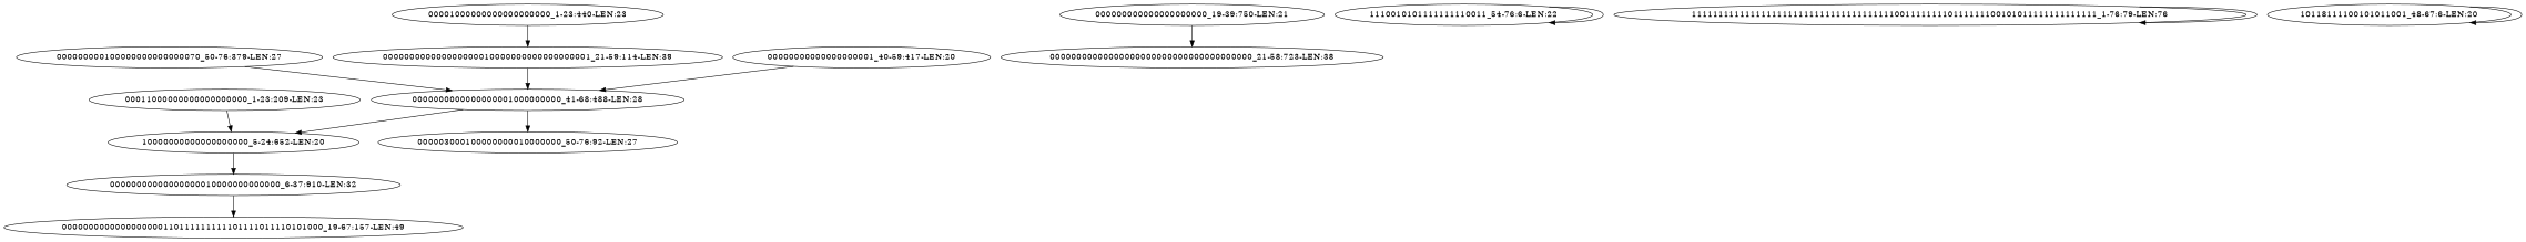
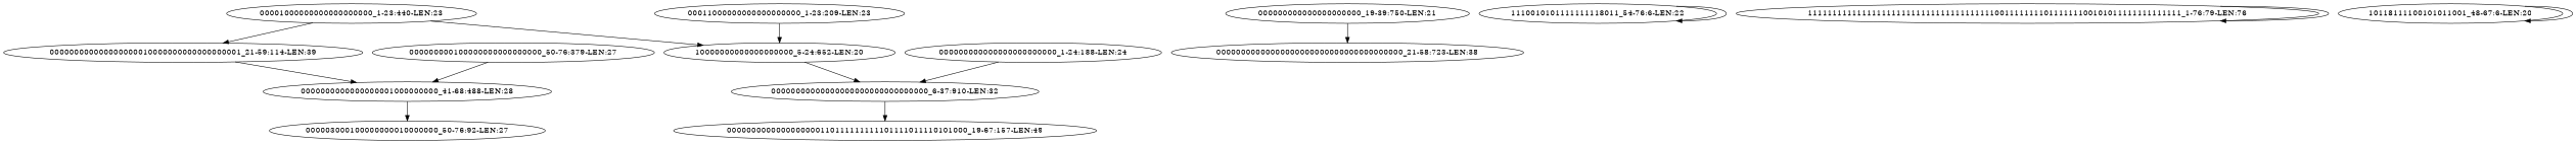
  digraph {
    n1 [label="000003000100000000010000000_50-76:92-LEN:27"]
    "0000000000000000001000000000_41-68:488-LEN:28"
-   "000000000100000000000000000_50-76:379-LEN:27" [label="000000000100000000000000070_50-76:379-LEN:27"]
+   "000000000100000000000000000_50-76:379-LEN:27"
    "00001000000000000000000_1-23:440-LEN:23"
    "10000000000000000000_5-24:652-LEN:20"
    "000000000000000000010000000000000000001_21-59:114-LEN:39"
-   "00000000000000000000000000000000_6-37:910-LEN:32" [label="00000000000000000010000000000000_6-37:910-LEN:32"]
+   "00000000000000000000000000000000_6-37:910-LEN:32"
    "0000000000000000000110111111111101111011110101000_19-67:157-LEN:49"
    "000000000000000000000_19-39:750-LEN:21"
    "00000000000000000000000000000000000000_21-58:723-LEN:38"
-   "00000000000000000001_40-59:417-LEN:20"
-   "1110010101111111110011_54-76:6-LEN:22"
+   "000000000000000000000000_1-24:188-LEN:24"
+   "1110010101111111110011_54-76:6-LEN:22" [label="1110010101111111118011_54-76:6-LEN:22"]
    "1111111111111111111111111111111111111100111111110111111100101011111111111111_1-76:79-LEN:76"
    "00011000000000000000000_1-23:209-LEN:23"
    n16 [label="10118111100101011001_48-67:6-LEN:20"]
    "0000000000000000001000000000_41-68:488-LEN:28" -> n1
    "000000000100000000000000000_50-76:379-LEN:27" -> "0000000000000000001000000000_41-68:488-LEN:28"
-   "0000000000000000001000000000_41-68:488-LEN:28" -> "10000000000000000000_5-24:652-LEN:20"
+   "00001000000000000000000_1-23:440-LEN:23" -> "10000000000000000000_5-24:652-LEN:20"
    "00001000000000000000000_1-23:440-LEN:23" -> "000000000000000000010000000000000000001_21-59:114-LEN:39"
    "10000000000000000000_5-24:652-LEN:20" -> "00000000000000000000000000000000_6-37:910-LEN:32"
    "000000000000000000010000000000000000001_21-59:114-LEN:39" -> "0000000000000000001000000000_41-68:488-LEN:28"
    "00000000000000000000000000000000_6-37:910-LEN:32" -> "0000000000000000000110111111111101111011110101000_19-67:157-LEN:49"
    "000000000000000000000_19-39:750-LEN:21" -> "00000000000000000000000000000000000000_21-58:723-LEN:38"
-   "00000000000000000001_40-59:417-LEN:20" -> "0000000000000000001000000000_41-68:488-LEN:28"
+   "000000000000000000000000_1-24:188-LEN:24" -> "00000000000000000000000000000000_6-37:910-LEN:32"
    "1110010101111111110011_54-76:6-LEN:22" -> "1110010101111111110011_54-76:6-LEN:22"
    "1111111111111111111111111111111111111100111111110111111100101011111111111111_1-76:79-LEN:76" -> "1111111111111111111111111111111111111100111111110111111100101011111111111111_1-76:79-LEN:76"
    "00011000000000000000000_1-23:209-LEN:23" -> "10000000000000000000_5-24:652-LEN:20"
    n16 -> n16
  }
